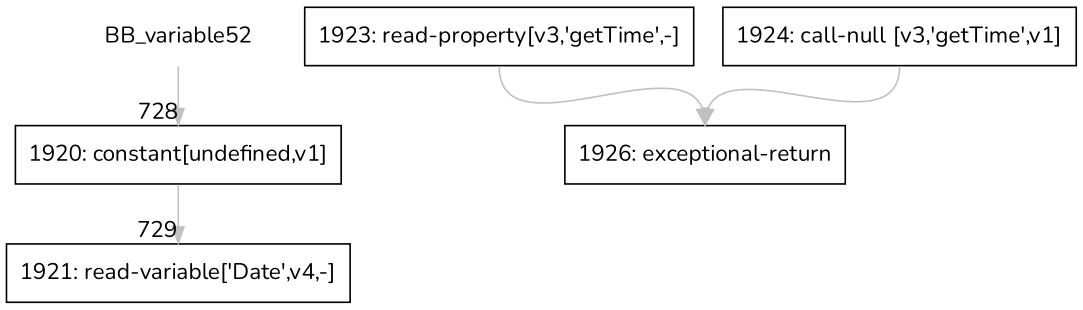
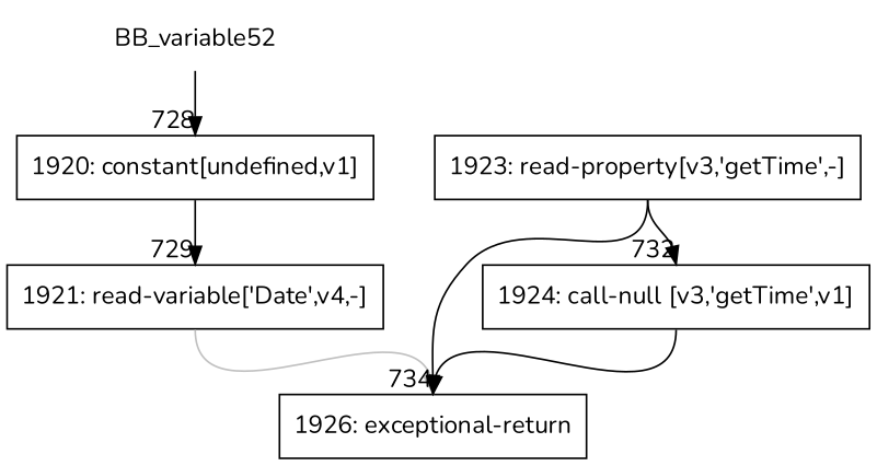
  digraph {
    fontname=Nunito
    rankdir=TD
    node [fontname=Nunito shape=record]
    edge [fontname=Nunito headport=n tailport=s]
    n1 [label=BB_variable52 shape=none]
    n2 [label="{1920: constant[undefined,v1]}"]
    n3 [label="{1921: read-variable['Date',v4,-]}"]
    n4 [label="{1926: exceptional-return}"]
    n5 [label="{1923: read-property[v3,'getTime',-]}"]
    n6 [label="{1924: call-null [v3,'getTime',v1]}"]
-   n1 -> n2 [headlabel="    728" color=gray]
-   n2 -> n3 [headlabel="      729" color=gray]
-   n5 -> n4 [color=gray]
-   n6 -> n4 [color=gray]
+   n1 -> n2 [headlabel="    728"]
+   n2 -> n3 [headlabel="      729"]
+   n3 -> n4 [color=gray headlabel="      734"]
+   n5 -> n4 [color=black]
+   n5 -> n6 [headlabel="      732"]
+   n6 -> n4 [color=black]
  }
